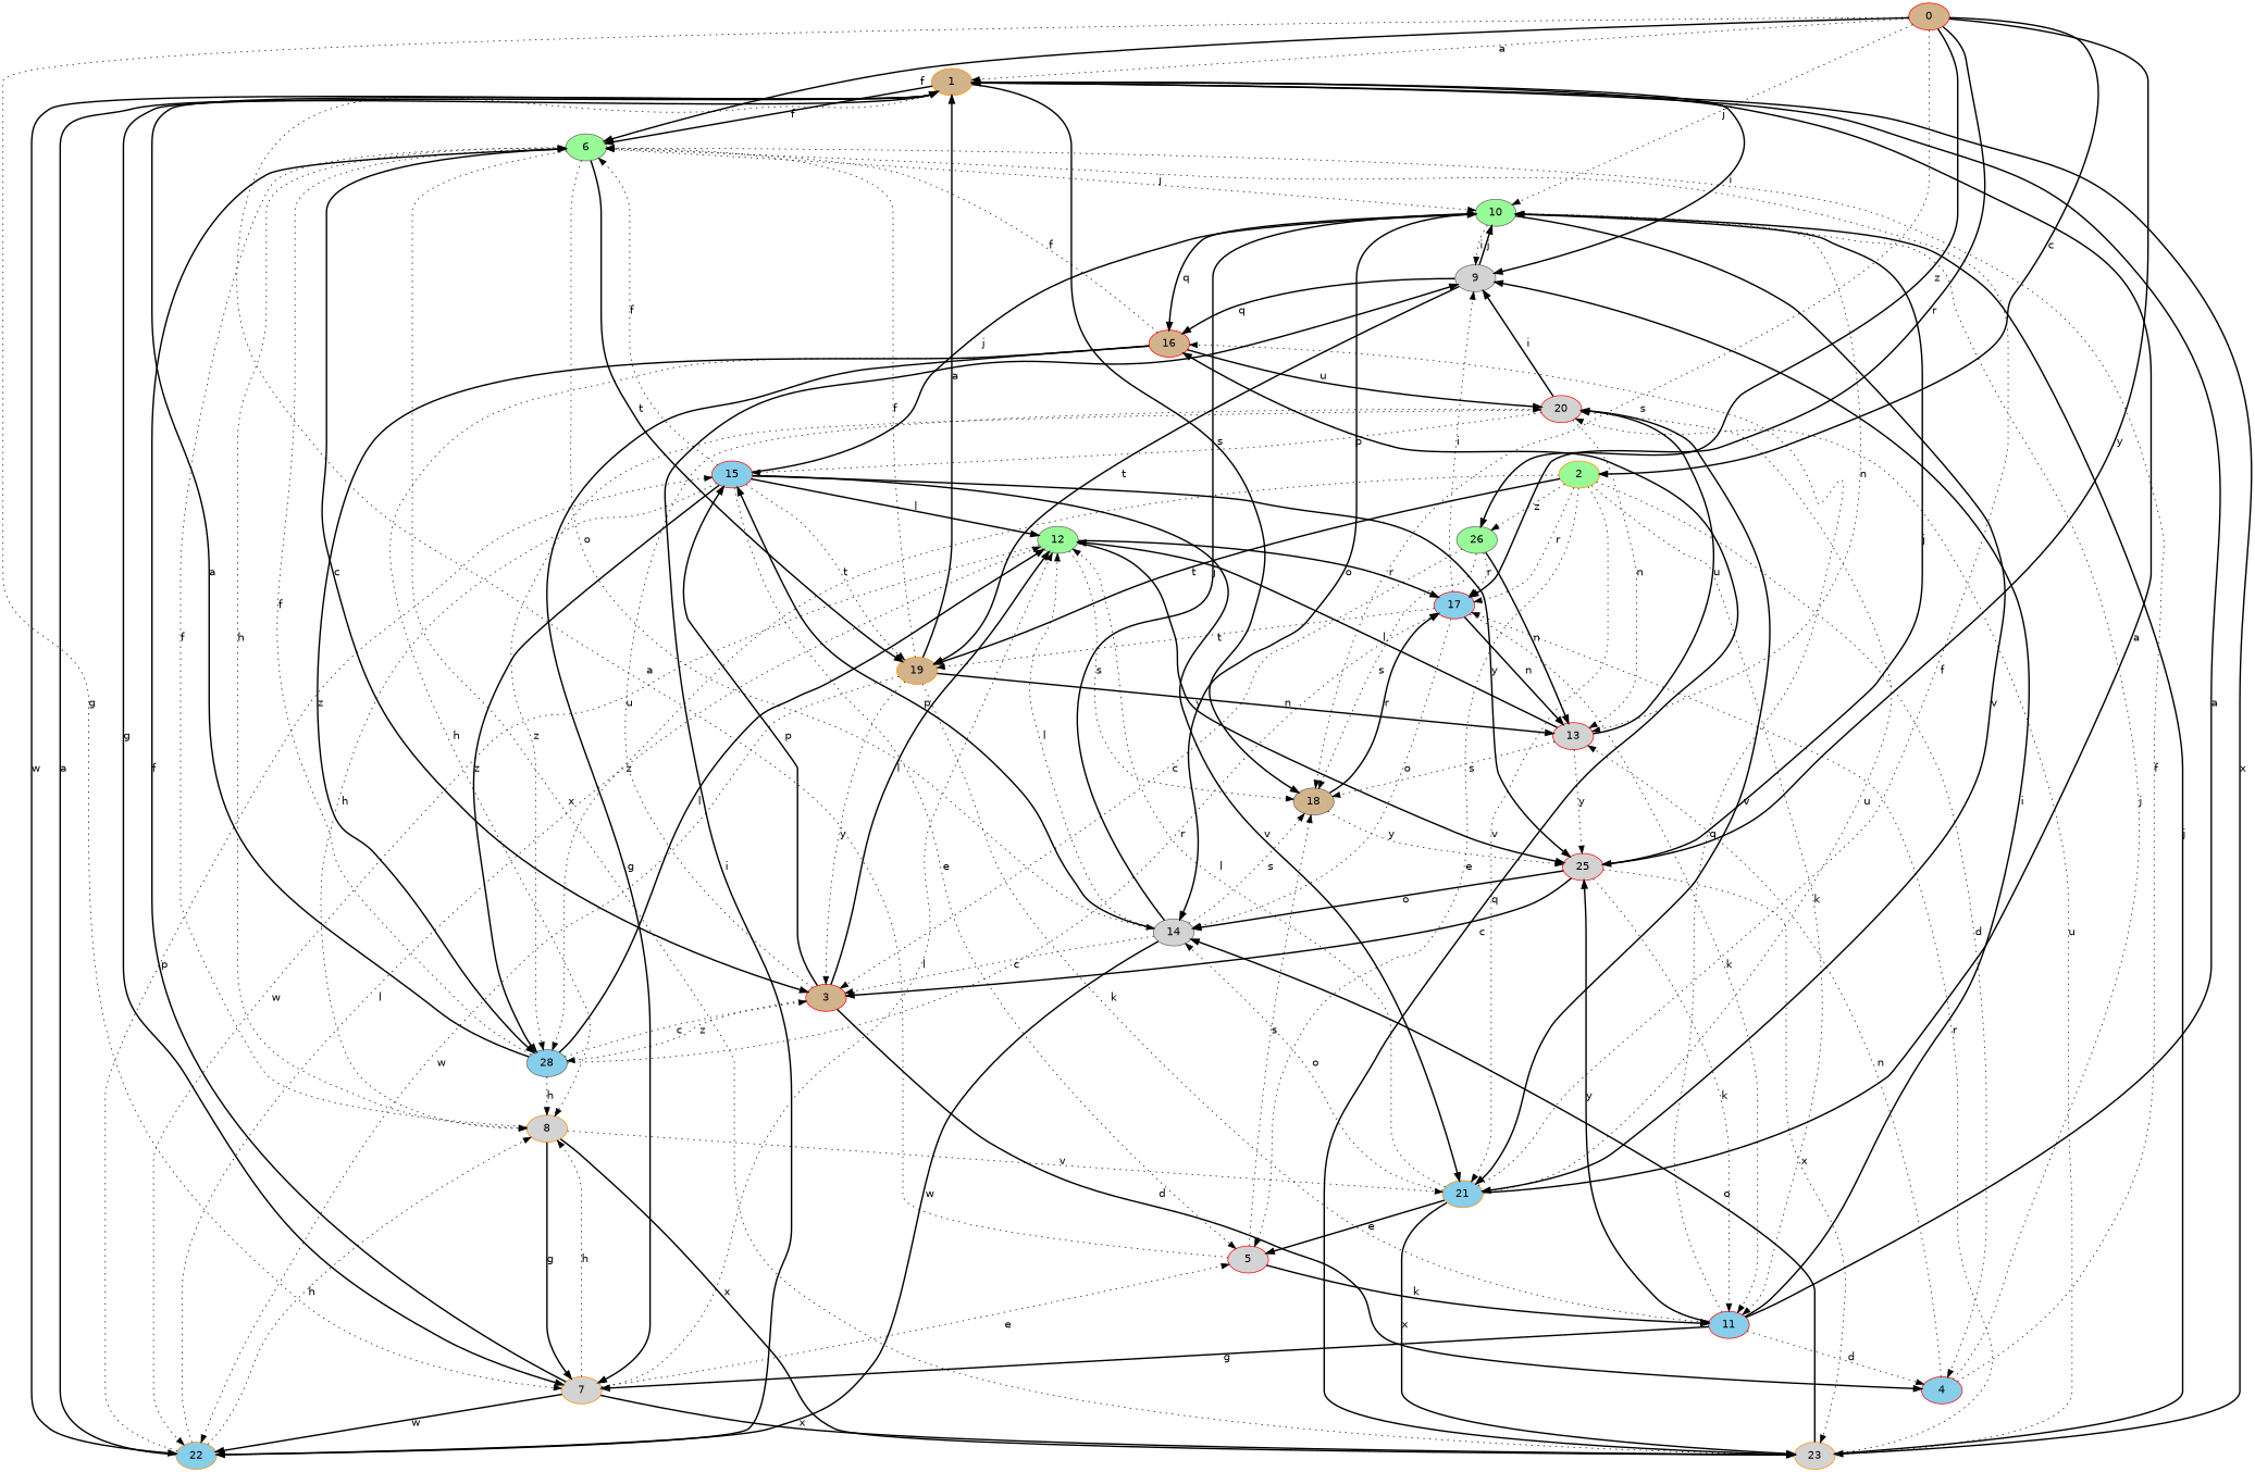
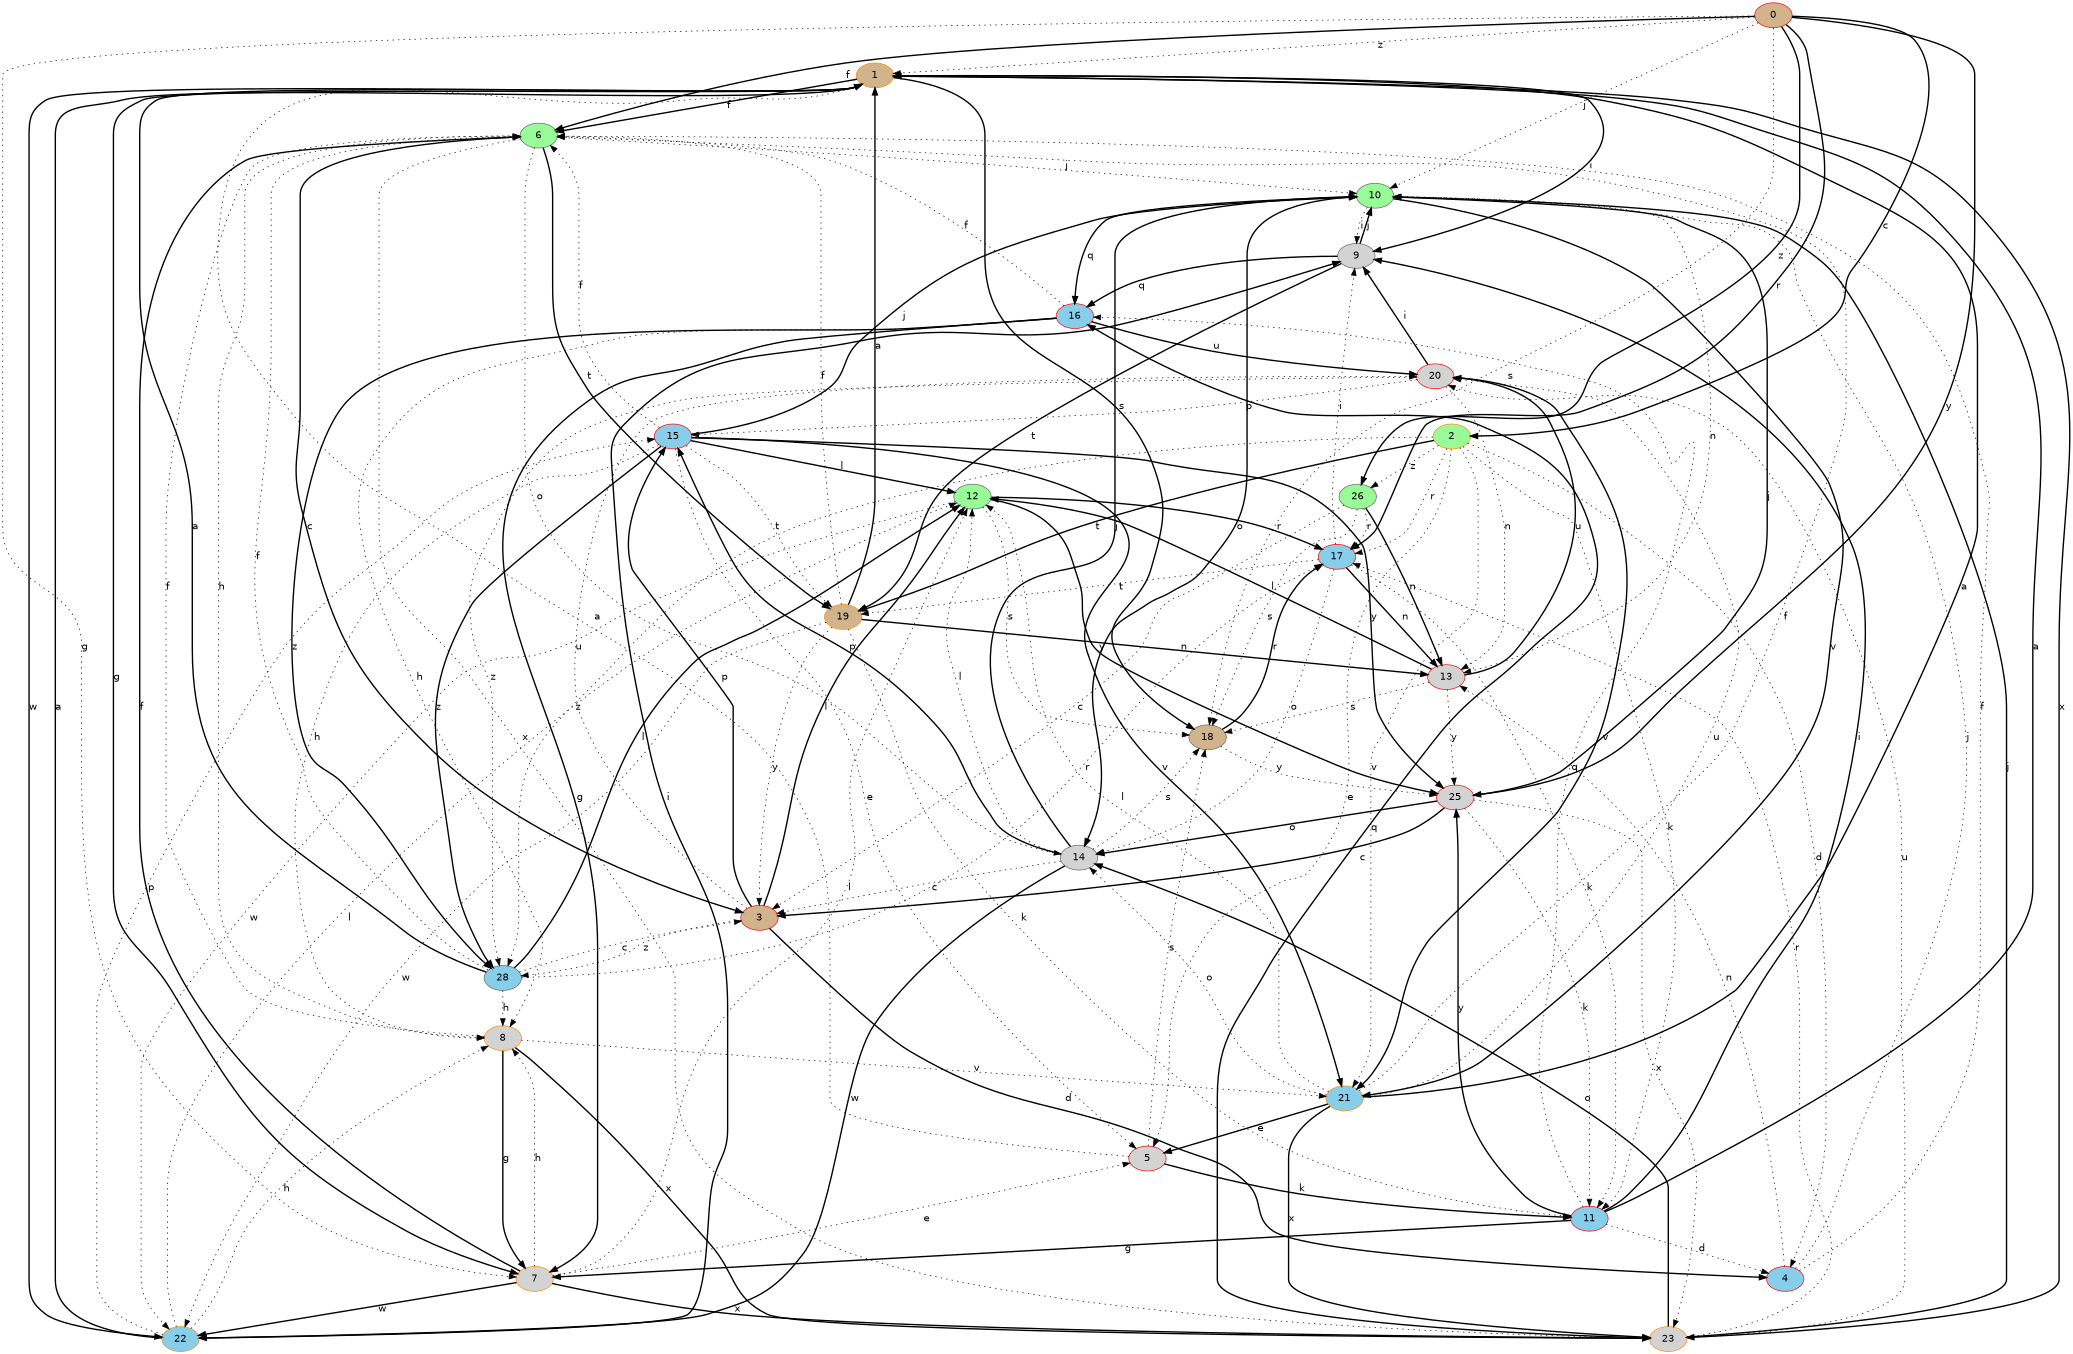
  strict digraph {
    fontname="DejaVu Sans"
    node [color=red fillcolor=lightgrey fontname="DejaVu Sans" style=filled]
    edge [fontname="DejaVu Sans" style=dotted]
    0 [fillcolor=tan]
    1 [color=darkorange fillcolor=tan]
    2 [color=darkorange fillcolor=palegreen]
    6 [color=gray40 fillcolor=palegreen]
    7 [color=darkorange]
    10 [color=gray40 fillcolor=palegreen]
    17 [fillcolor=skyblue]
    18 [color=gray40 fillcolor=tan]
    25
    26 [color=gray40 fillcolor=palegreen]
    9 [color=gray40]
    22 [color=darkorange fillcolor=skyblue]
    23 [color=darkorange]
    4 [fillcolor=skyblue]
    5
    11 [fillcolor=skyblue]
    19 [color=darkorange fillcolor=tan]
    21 [color=darkorange fillcolor=skyblue]
    28 [color=gray40 fillcolor=skyblue]
    3 [fillcolor=tan]
    8 [color=darkorange]
    14 [color=gray40]
    12 [color=gray40 fillcolor=palegreen]
    13
-   16 [fillcolor=tan]
+   16 [fillcolor=skyblue]
    15 [fillcolor=skyblue]
    20
-   0 -> 1 [label=a]
+   0 -> 1 [label=z]
    0 -> 2 [label=c style=bold]
    0 -> 6 [label=f style=bold]
    0 -> 7 [label=g]
    0 -> 10 [label=j]
    0 -> 17 [label=r style=bold]
    0 -> 18 [label=s]
    0 -> 25 [label=y style=bold]
    0 -> 26 [label=z style=bold]
    1 -> 6 [label=f style=bold]
    1 -> 7 [label=g style=bold]
    1 -> 18 [label=s style=bold]
    1 -> 9 [label=i style=bold]
    1 -> 22 [label=w style=bold]
    1 -> 23 [label=x style=bold]
    2 -> 17 [label=r]
    2 -> 26 [label=z]
    2 -> 4 [label=d]
    2 -> 5 [label=e]
    2 -> 11 [label=k]
    2 -> 19 [label=t style=bold]
    2 -> 21 [label=v]
    2 -> 28 [label=z]
    6 -> 10 [label=j]
    6 -> 23 [label=x]
    6 -> 19 [label=t style=bold]
    6 -> 3 [label=c style=bold]
    6 -> 8 [label=h]
    6 -> 14 [label=o]
    7 -> 6 [label=f style=bold]
    7 -> 22 [label=w style=bold]
    7 -> 23 [label=x style=bold]
    7 -> 5 [label=e]
    7 -> 8 [label=h]
    7 -> 12 [label=l]
    10 -> 9 [label=i]
    10 -> 21 [label=v style=bold]
    10 -> 14 [label=o style=bold]
    10 -> 13 [label=n]
    10 -> 16 [label=q style=bold]
    17 -> 9 [label=i]
    17 -> 11 [label=k]
    17 -> 19 [label=t]
    17 -> 14 [label=o]
    17 -> 13 [label=n style=bold]
    18 -> 17 [label=r style=bold]
    18 -> 25 [label=y]
    25 -> 10 [label=j style=bold]
    25 -> 23 [label=x]
    25 -> 11 [label=k]
    25 -> 3 [label=c style=bold]
    25 -> 14 [label=o style=bold]
    26 -> 17 [label=r]
    26 -> 18 [label=s]
    26 -> 3 [label=c]
    26 -> 13 [label=n style=bold]
    9 -> 10 [label=j style=bold]
    9 -> 19 [label=t style=bold]
    9 -> 16 [label=q style=bold]
    22 -> 1 [label=a style=bold]
    22 -> 9 [label=i style=bold]
    22 -> 8 [label=h]
    22 -> 12 [label=l]
    22 -> 15 [label=p]
    23 -> 10 [label=j style=bold]
    23 -> 17 [label=r]
    23 -> 14 [label=o style=bold]
    23 -> 16 [label=q style=bold]
    23 -> 20 [label=u]
    4 -> 6 [label=f]
    4 -> 10 [label=j]
    4 -> 13 [label=n]
    5 -> 1 [label=a]
    5 -> 18 [label=s]
    5 -> 11 [label=k style=bold]
    11 -> 1 [label=a style=bold]
    11 -> 7 [label=g style=bold]
    11 -> 25 [label=y style=bold]
    11 -> 9 [label=i style=bold]
    11 -> 4 [label=d]
    11 -> 16 [label=q]
    19 -> 1 [label=a style=bold]
    19 -> 6 [label=f]
    19 -> 22 [label=w]
    19 -> 11 [label=k]
    19 -> 3 [label=y]
    19 -> 13 [label=n style=bold]
    21 -> 1 [label=a style=bold]
    21 -> 6 [label=f]
    21 -> 23 [label=x style=bold]
    21 -> 5 [label=e style=bold]
    21 -> 14 [label=o]
    21 -> 12 [label=l]
    21 -> 20 [label=u]
    28 -> 1 [label=a style=bold]
    28 -> 6 [label=f]
    28 -> 17 [label=r]
    28 -> 3 [label=c]
    28 -> 8 [label=h]
    28 -> 12 [label=l style=bold]
    3 -> 4 [label=d style=bold]
    3 -> 28 [label=z]
    3 -> 12 [label=l style=bold]
    3 -> 15 [label=p style=bold]
    3 -> 20 [label=u]
    8 -> 6 [label=f]
    8 -> 7 [label=g style=bold]
    8 -> 23 [label=x style=bold]
    8 -> 21 [label=v]
    14 -> 10 [label=j style=bold]
    14 -> 18 [label=s]
    14 -> 22 [label=w style=bold]
    14 -> 3 [label=c]
    14 -> 12 [label=l]
    14 -> 15 [label=p style=bold]
    12 -> 17 [label=r style=bold]
    12 -> 18 [label=s]
    12 -> 25 [label=y style=bold]
    12 -> 22 [label=w]
    13 -> 18 [label=s]
    13 -> 25 [label=y]
    13 -> 12 [label=l style=bold]
    13 -> 20 [label=u style=bold]
    16 -> 6 [label=f]
    16 -> 7 [label=g style=bold]
    16 -> 28 [label=z style=bold]
    16 -> 8 [label=h]
    16 -> 20 [label=u style=bold]
    15 -> 6 [label=f]
    15 -> 10 [label=j style=bold]
    15 -> 25 [label=y style=bold]
    15 -> 5 [label=e]
    15 -> 19 [label=t]
    15 -> 21 [label=v style=bold]
    15 -> 28 [label=z style=bold]
    15 -> 8 [label=h]
    15 -> 12 [label=l style=bold]
    20 -> 9 [label=i style=bold]
    20 -> 21 [label=v style=bold]
    20 -> 28 [label=z]
    20 -> 13 [label=n]
    20 -> 15 [label=p]
  }
